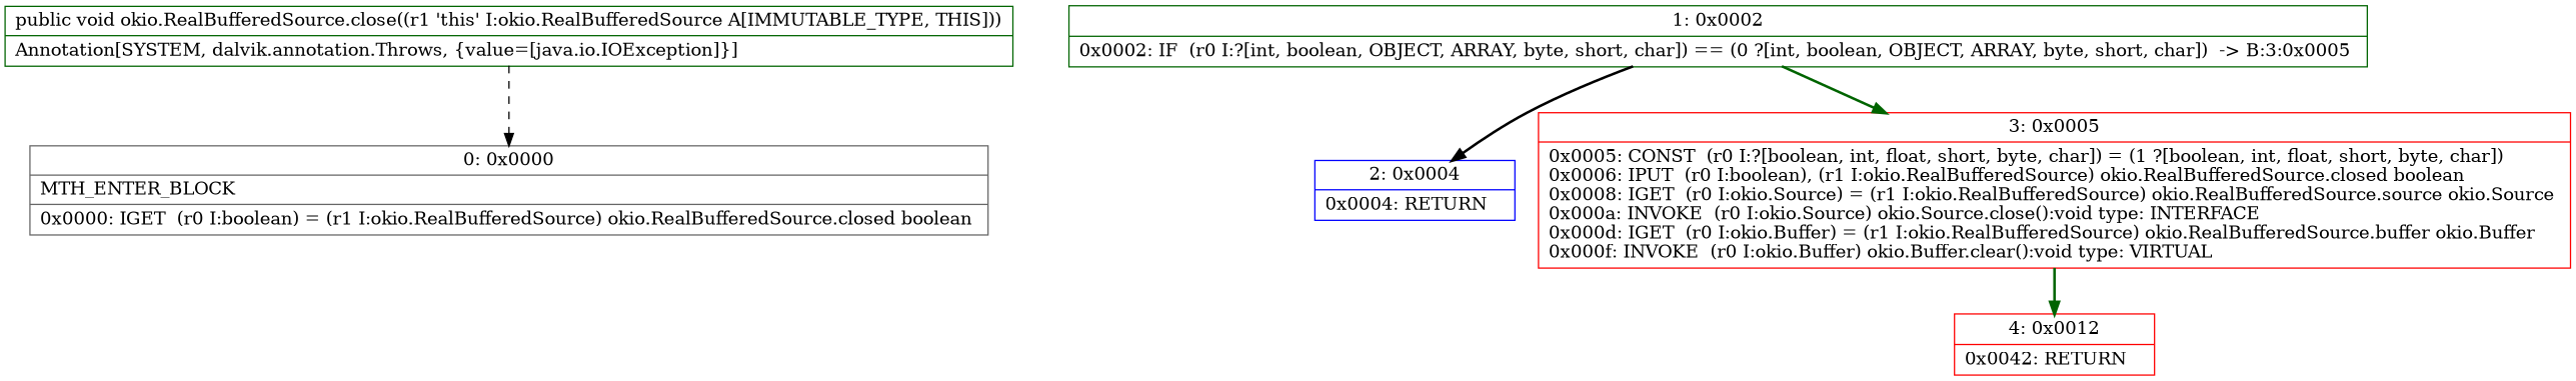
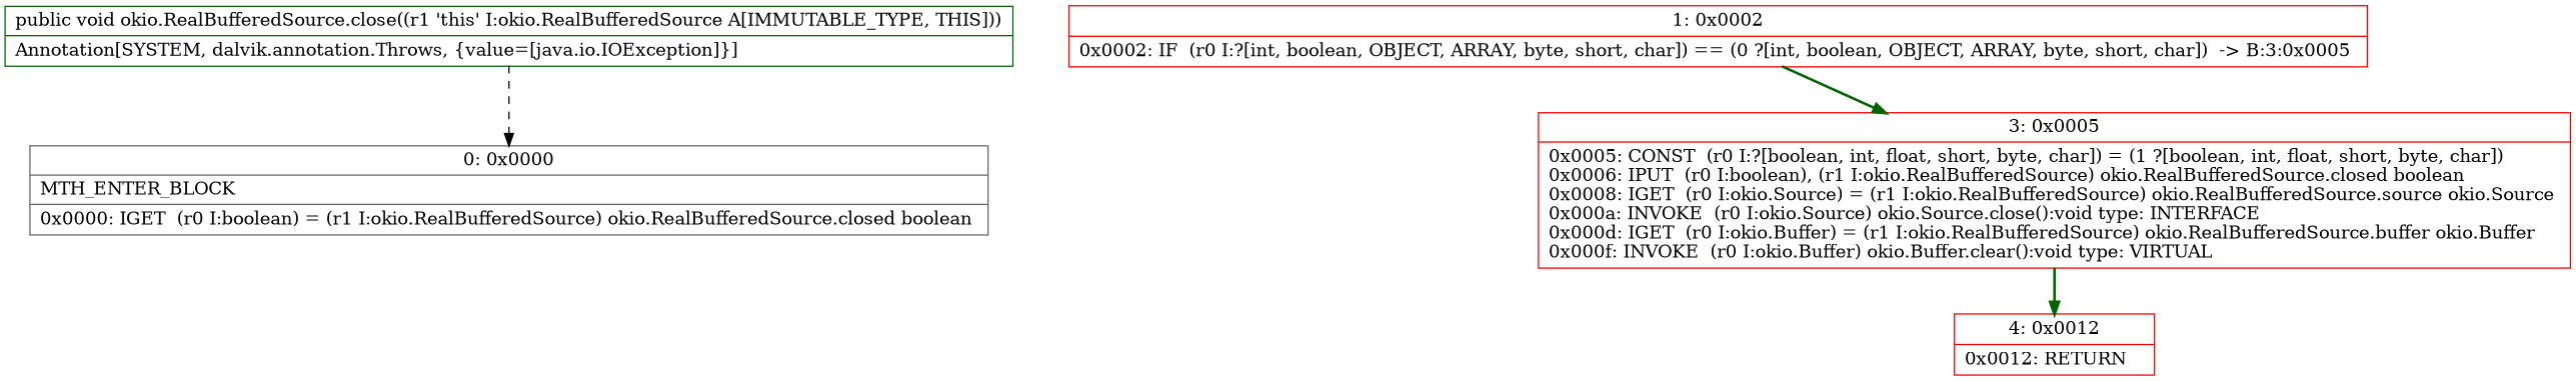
  digraph {
    node [color=darkgreen shape=record]
    edge [color=black style=bold]
    n1 [color=gray40 label="{0\:\ 0x0000|MTH_ENTER_BLOCK\l|0x0000: IGET  (r0 I:boolean) = (r1 I:okio.RealBufferedSource) okio.RealBufferedSource.closed boolean \l}"]
-   n2 [label="{1\:\ 0x0002|0x0002: IF  (r0 I:?[int, boolean, OBJECT, ARRAY, byte, short, char]) == (0 ?[int, boolean, OBJECT, ARRAY, byte, short, char])  \-\> B:3:0x0005 \l}"]
-   n3 [color=blue label="{2\:\ 0x0004|0x0004: RETURN   \l}"]
+   n2 [color=red label="{1\:\ 0x0002|0x0002: IF  (r0 I:?[int, boolean, OBJECT, ARRAY, byte, short, char]) == (0 ?[int, boolean, OBJECT, ARRAY, byte, short, char])  \-\> B:3:0x0005 \l}"]
    n4 [color=red label="{3\:\ 0x0005|0x0005: CONST  (r0 I:?[boolean, int, float, short, byte, char]) = (1 ?[boolean, int, float, short, byte, char]) \l0x0006: IPUT  (r0 I:boolean), (r1 I:okio.RealBufferedSource) okio.RealBufferedSource.closed boolean \l0x0008: IGET  (r0 I:okio.Source) = (r1 I:okio.RealBufferedSource) okio.RealBufferedSource.source okio.Source \l0x000a: INVOKE  (r0 I:okio.Source) okio.Source.close():void type: INTERFACE \l0x000d: IGET  (r0 I:okio.Buffer) = (r1 I:okio.RealBufferedSource) okio.RealBufferedSource.buffer okio.Buffer \l0x000f: INVOKE  (r0 I:okio.Buffer) okio.Buffer.clear():void type: VIRTUAL \l}"]
-   n5 [color=red label="{4\:\ 0x0012|0x0042: RETURN   \l}"]
+   n5 [color=red label="{4\:\ 0x0012|0x0012: RETURN   \l}"]
    n6 [label="{public void okio.RealBufferedSource.close((r1 'this' I:okio.RealBufferedSource A[IMMUTABLE_TYPE, THIS]))  | Annotation[SYSTEM, dalvik.annotation.Throws, \{value=[java.io.IOException]\}]\l}"]
-   n2 -> n3
    n2 -> n4 [color=darkgreen]
    n4 -> n5 [color=darkgreen]
    n6 -> n1 [style=dashed]
  }
